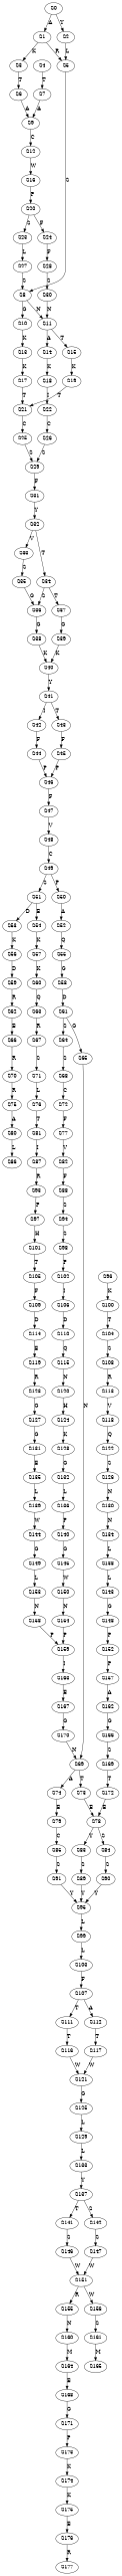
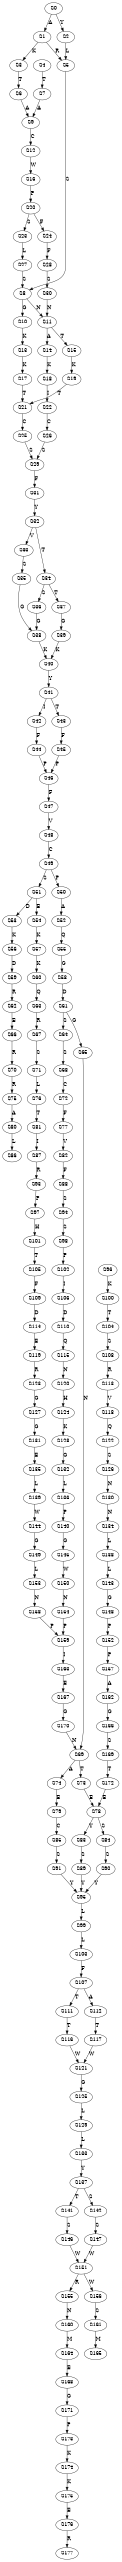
  strict digraph {
    S0
    S1
    S2
    S3
    S5
    S6
    S4
    S7
    S8
    S9
    S10
    S11
    S12
    S13
    S14
    S15
    S16
    S17
    S18
    S19
    S20
    S21
    S22
    S23
    S24
    S25
    S26
    S27
    S28
    S29
    S30
    S31
    S32
    S33
    S34
    S35
    S36
    S37
    S38
    S39
    S40
    S41
    S42
    S43
    S44
    S45
    S46
    S47
    S48
    S49
    S50
    S51
    S52
    S53
    S54
    S55
    S56
    S57
    S58
    S59
    S60
    S61
    S62
    S63
    S64
    S65
    S66
    S67
    S68
    S69
    S70
    S71
    S72
    S73
    S74
    S75
    S76
    S77
    S78
    S79
    S80
    S81
    S82
    S83
    S84
    S85
    S86
    S87
    S88
    S89
    S90
    S91
    S93
    S94
    S95
    S97
    S98
    S99
    S96
    S100
    S101
    S102
    S103
    S104
    S105
    S106
    S107
    S108
    S109
    S110
    S111
    S112
    S113
    S114
    S115
    S116
    S117
    S118
    S119
    S120
    S121
    S122
    S123
    S124
    S125
    S126
    S127
    S128
    S129
    S130
    S131
    S132
    S133
    S134
    S135
    S136
    S137
    S138
    S139
    S140
    S141
    S142
    S143
    S144
    S145
    S146
    S147
    S148
    S149
    S150
    S151
    S152
    S153
    S154
    S155
    S156
    S157
    S158
    S159
    S160
    S161
    S162
    S163
    S164
    S165
    S166
    S167
    S168
    S169
    S170
    S171
    S172
    S173
    S174
    S175
    S176
    S177
    S0 -> S1 [label=A]
    S0 -> S2 [label=Y]
    S1 -> S3 [label=K]
    S1 -> S5 [label=R]
    S2 -> S5 [label=L]
    S3 -> S6 [label=T]
    S5 -> S8 [label=S]
    S6 -> S9 [label=A]
    S4 -> S7 [label=T]
    S7 -> S9 [label=A]
    S8 -> S10 [label=G]
    S8 -> S11 [label=N]
    S9 -> S12 [label=C]
    S10 -> S13 [label=K]
    S11 -> S14 [label=A]
    S11 -> S15 [label=T]
    S12 -> S16 [label=W]
    S13 -> S17 [label=K]
    S14 -> S18 [label=K]
    S15 -> S19 [label=K]
    S16 -> S20 [label=P]
    S17 -> S21 [label=T]
    S18 -> S22 [label=I]
    S19 -> S21 [label=T]
    S20 -> S23 [label=S]
    S20 -> S24 [label=F]
    S21 -> S25 [label=C]
    S22 -> S26 [label=C]
    S23 -> S27 [label=L]
    S24 -> S28 [label=F]
    S25 -> S29 [label=S]
    S26 -> S29 [label=S]
    S27 -> S8 [label=S]
    S28 -> S30 [label=S]
    S29 -> S31 [label=F]
    S30 -> S11 [label=N]
    S31 -> S32 [label=Y]
    S32 -> S33 [label=V]
    S32 -> S34 [label=T]
    S33 -> S35 [label=S]
    S34 -> S36 [label=S]
    S34 -> S37 [label=T]
-   S35 -> S36 [label=G]
+   S35 -> S38 [label=G]
    S36 -> S38 [label=G]
    S37 -> S39 [label=G]
    S38 -> S40 [label=K]
    S39 -> S40 [label=K]
    S40 -> S41 [label=Y]
    S41 -> S42 [label=I]
    S41 -> S43 [label=T]
    S42 -> S44 [label=F]
    S43 -> S45 [label=F]
    S44 -> S46 [label=P]
    S45 -> S46 [label=P]
    S46 -> S47 [label=F]
    S47 -> S48 [label=V]
    S48 -> S49 [label=C]
    S49 -> S50 [label=P]
    S49 -> S51 [label=S]
    S50 -> S52 [label=A]
    S51 -> S53 [label=D]
    S51 -> S54 [label=E]
    S52 -> S55 [label=Q]
    S53 -> S56 [label=K]
    S54 -> S57 [label=K]
    S55 -> S58 [label=G]
    S56 -> S59 [label=D]
    S57 -> S60 [label=K]
    S58 -> S61 [label=D]
    S59 -> S62 [label=R]
    S60 -> S63 [label=Q]
    S61 -> S64 [label=S]
    S61 -> S65 [label=G]
    S62 -> S66 [label=E]
    S63 -> S67 [label=R]
    S64 -> S68 [label=S]
    S65 -> S69 [label=N]
    S66 -> S70 [label=R]
    S67 -> S71 [label=S]
    S68 -> S72 [label=C]
    S69 -> S73 [label=T]
    S69 -> S74 [label=A]
    S70 -> S75 [label=R]
    S71 -> S76 [label=L]
    S72 -> S77 [label=F]
    S73 -> S78 [label=E]
    S74 -> S79 [label=E]
    S75 -> S80 [label=A]
    S76 -> S81 [label=T]
    S77 -> S82 [label=V]
    S78 -> S83 [label=Y]
    S78 -> S84 [label=S]
    S79 -> S85 [label=C]
    S80 -> S86 [label=L]
    S81 -> S87 [label=I]
    S82 -> S88 [label=F]
    S83 -> S89 [label=S]
    S84 -> S90 [label=S]
    S85 -> S91 [label=S]
    S87 -> S93 [label=R]
    S88 -> S94 [label=S]
    S89 -> S95 [label=Y]
    S90 -> S95 [label=Y]
    S91 -> S95 [label=Y]
    S93 -> S97 [label=P]
    S94 -> S98 [label=S]
    S95 -> S99 [label=L]
    S97 -> S101 [label=H]
    S98 -> S102 [label=P]
    S99 -> S103 [label=L]
    S96 -> S100 [label=K]
    S100 -> S104 [label=T]
    S101 -> S105 [label=T]
    S102 -> S106 [label=I]
    S103 -> S107 [label=F]
    S104 -> S108 [label=S]
    S105 -> S109 [label=F]
    S106 -> S110 [label=D]
    S107 -> S111 [label=T]
    S107 -> S112 [label=A]
    S108 -> S113 [label=R]
    S109 -> S114 [label=D]
    S110 -> S115 [label=Q]
    S111 -> S116 [label=T]
    S112 -> S117 [label=T]
    S113 -> S118 [label=V]
    S114 -> S119 [label=E]
    S115 -> S120 [label=N]
    S116 -> S121 [label=W]
    S117 -> S121 [label=W]
    S118 -> S122 [label=Q]
    S119 -> S123 [label=R]
    S120 -> S124 [label=H]
    S121 -> S125 [label=G]
    S122 -> S126 [label=S]
    S123 -> S127 [label=G]
    S124 -> S128 [label=K]
    S125 -> S129 [label=L]
    S126 -> S130 [label=N]
    S127 -> S131 [label=G]
    S128 -> S132 [label=G]
    S129 -> S133 [label=L]
    S130 -> S134 [label=N]
    S131 -> S135 [label=E]
    S132 -> S136 [label=L]
    S133 -> S137 [label=Y]
    S134 -> S138 [label=L]
    S135 -> S139 [label=L]
    S136 -> S140 [label=P]
    S137 -> S141 [label=T]
    S137 -> S142 [label=S]
    S138 -> S143 [label=L]
    S139 -> S144 [label=W]
    S140 -> S145 [label=G]
    S141 -> S146 [label=S]
    S142 -> S147 [label=S]
    S143 -> S148 [label=G]
    S144 -> S149 [label=G]
    S145 -> S150 [label=W]
    S146 -> S151 [label=W]
    S147 -> S151 [label=W]
    S148 -> S152 [label=P]
    S149 -> S153 [label=L]
    S150 -> S154 [label=N]
    S151 -> S155 [label=R]
    S151 -> S156 [label=W]
    S152 -> S157 [label=P]
    S153 -> S158 [label=N]
    S154 -> S159 [label=P]
    S155 -> S160 [label=N]
    S156 -> S161 [label=S]
    S157 -> S162 [label=A]
    S158 -> S159 [label=P]
    S159 -> S163 [label=I]
    S160 -> S164 [label=M]
    S161 -> S165 [label=M]
    S162 -> S166 [label=G]
    S163 -> S167 [label=E]
    S164 -> S168 [label=E]
    S166 -> S169 [label=S]
    S167 -> S170 [label=G]
    S168 -> S171 [label=G]
    S169 -> S172 [label=T]
    S170 -> S69 [label=N]
    S171 -> S173 [label=P]
    S172 -> S78 [label=E]
    S173 -> S174 [label=K]
    S174 -> S175 [label=K]
    S175 -> S176 [label=E]
    S176 -> S177 [label=R]
  }
